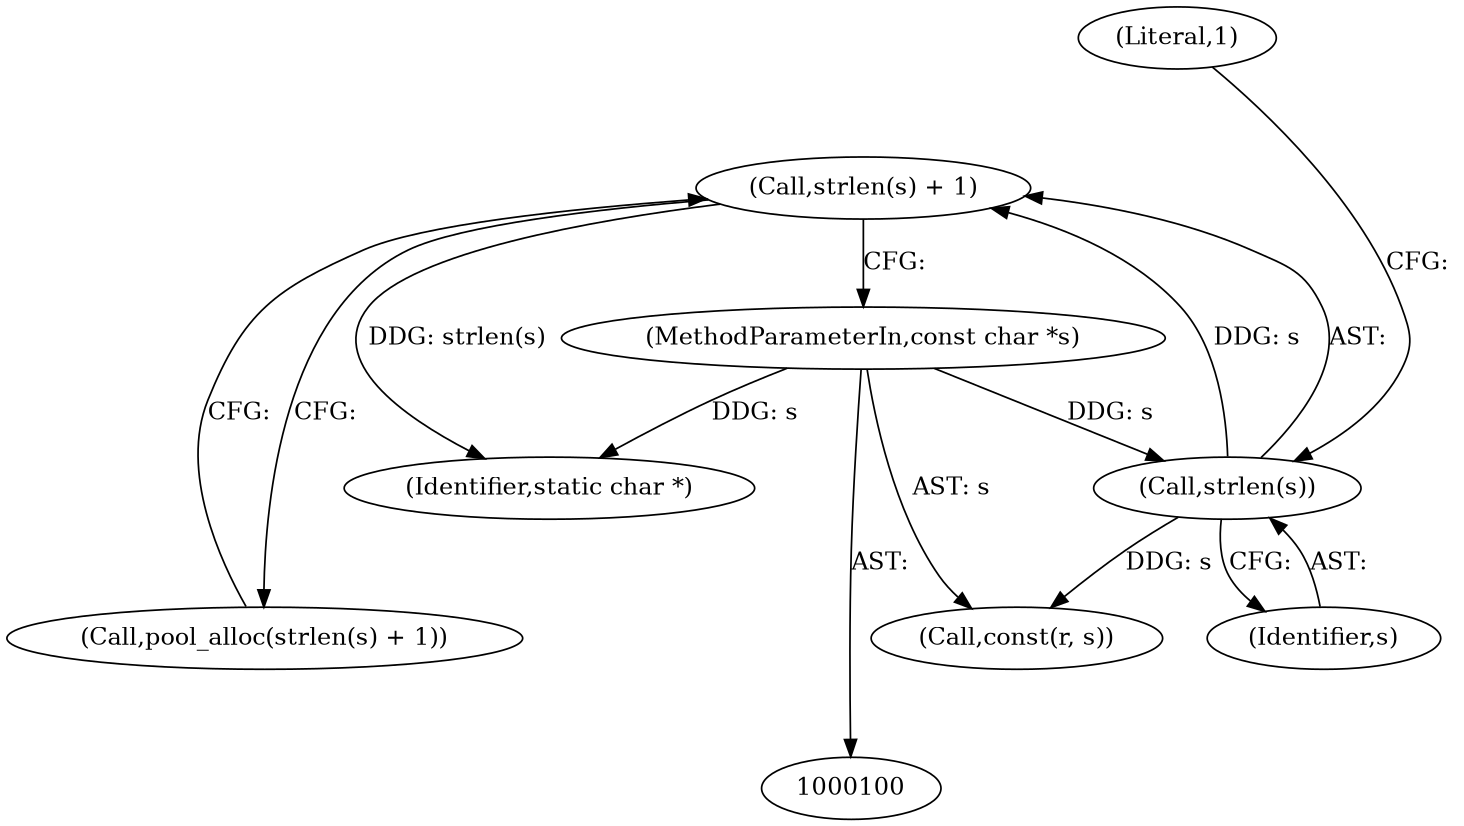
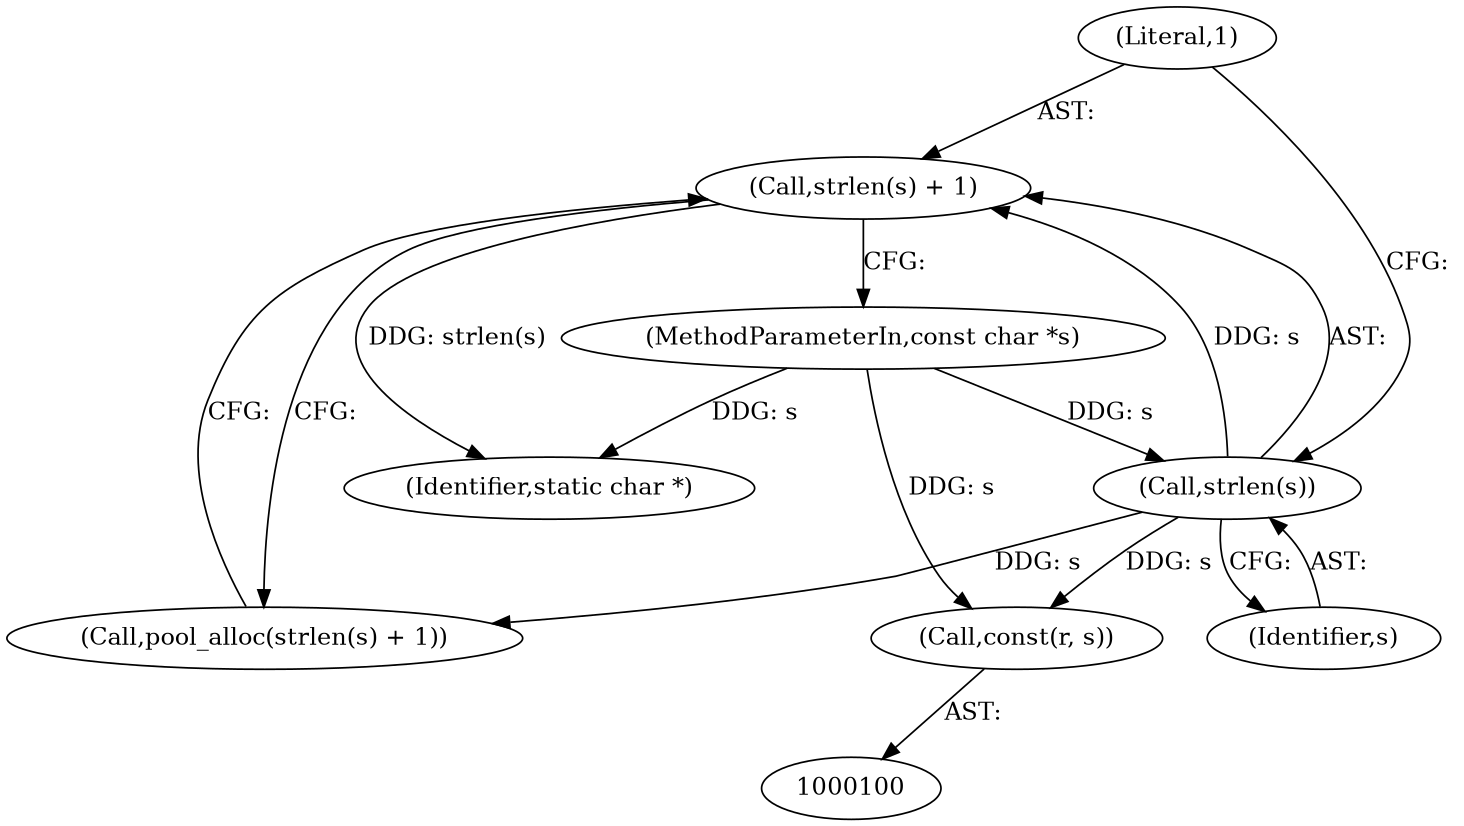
  digraph {
    n1 [label="(Call,strlen(s) + 1)"]
    n2 [label="(Identifier,static char *)"]
    n3 [label="(Call,pool_alloc(strlen(s) + 1))"]
    n4 [label="(MethodParameterIn,const char *s)"]
    n5 [label="(Literal,1)"]
    n6 [label="(Call,strlen(s))"]
    n7 [label="(Identifier,s)"]
    n8 [label="(Call,const(r, s))"]
    1000100
    n1 -> n2 [label="DDG: strlen(s)"]
    n1 -> n3 [label="CFG: "]
    n1 -> n4 [label="CFG: "]
    n3 -> n1 [label="CFG: "]
    n4 -> n2 [label="DDG: s"]
    n4 -> n6 [label="DDG: s"]
-   n4 -> n8 [label="AST: s"]
-   n4 -> 1000100 [label="AST: "]
+   n4 -> n8 [label="DDG: s"]
+   n8 -> 1000100 [label="AST: "]
+   n5 -> n1 [label="AST: "]
    n5 -> n6 [label="CFG: "]
    n6 -> n1 [label="AST: "]
    n6 -> n1 [label="DDG: s"]
+   n6 -> n3 [label="DDG: s"]
    n6 -> n7 [label="CFG: "]
    n6 -> n8 [label="DDG: s"]
    n7 -> n6 [label="AST: "]
  }
